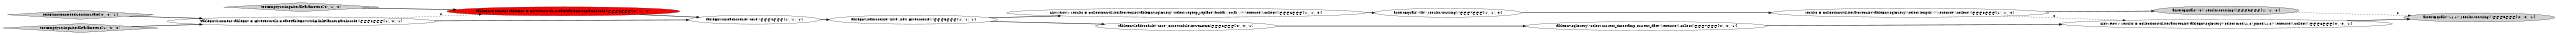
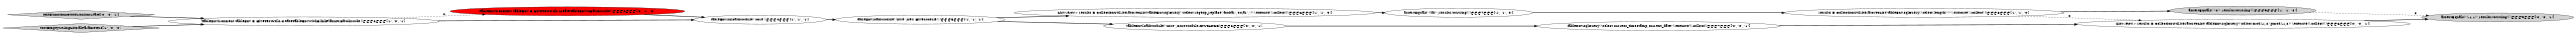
  digraph {
    rankdir=LR
    node [fillcolor=white shape=ellipse style=filled]
    edge [style=bold]
    n1 [label="assertEquals(\"(fb(\",results.toString())@@@7@@@['1', '1', '0']"]
    n2 [label="results = CollectionUtil.iteratorToList(tableEnv.sqlQuery(\"select length('')\").execute().collect())@@@8@@@['1', '1', '0']"]
    n3 [label="List<Row> results = CollectionUtil.iteratorToList(tableEnv.sqlQuery(\"select regexp_replace('foobar','oo|ar','')\").execute().collect())@@@6@@@['1', '1', '0']"]
    n4 [label="tableEnv.loadModule(\"core\",CoreModule.INSTANCE)@@@6@@@['0', '0', '1']"]
    n5 [label="tableEnv.sqlQuery(\"select current_timestamp,current_date\").execute().collect()@@@7@@@['0', '0', '1']"]
-   n6 [fillcolor=lightgray label="testEmptyStringLiteralParameters['0', '1', '0']" shape=diamond]
    n7 [fillcolor=red label="TableEnvironment tableEnv = HiveTestUtils.createTableEnvInBatchMode()@@@3@@@['0', '1', '0']"]
    n8 [label="tableEnv.loadModule(\"hive\",new HiveModule())@@@5@@@['1', '1', '1']"]
    n9 [label="List<Row> results = CollectionUtil.iteratorToList(tableEnv.sqlQuery(\"select mod(-1,2),pmod(-1,2)\").execute().collect())@@@8@@@['0', '0', '1']"]
    n10 [fillcolor=lightgray label="assertEquals(\"(-1,1(\",results.toString())@@@9@@@['0', '0', '1']"]
    n11 [fillcolor=lightgray label="testFunctionsNeedSessionState['0', '0', '1']" shape=diamond]
    n12 [label="TableEnvironment tableEnv = HiveTestUtils.createTableEnvWithBlinkPlannerBatchMode()@@@3@@@['1', '0', '1']"]
    n13 [fillcolor=lightgray label="testEmptyStringLiteralParameters['1', '0', '0']" shape=diamond]
    n14 [label="tableEnv.unloadModule(\"core\")@@@4@@@['1', '1', '1']"]
    n15 [fillcolor=lightgray label="assertEquals(\"(0(\",results.toString())@@@9@@@['1', '1', '0']"]
    n1 -> n2
    n2 -> n9 [label=0 style=dashed]
    n2 -> n15
    n3 -> n1
    n4 -> n5
    n5 -> n9
-   n6 -> n7
    n7 -> n14
    n8 -> n3
    n8 -> n4
    n9 -> n10
    n11 -> n12
    n12 -> n7 [label=0 style=dashed]
    n12 -> n14
    n13 -> n12
    n14 -> n8
    n15 -> n10 [label=0 style=dashed]
  }
